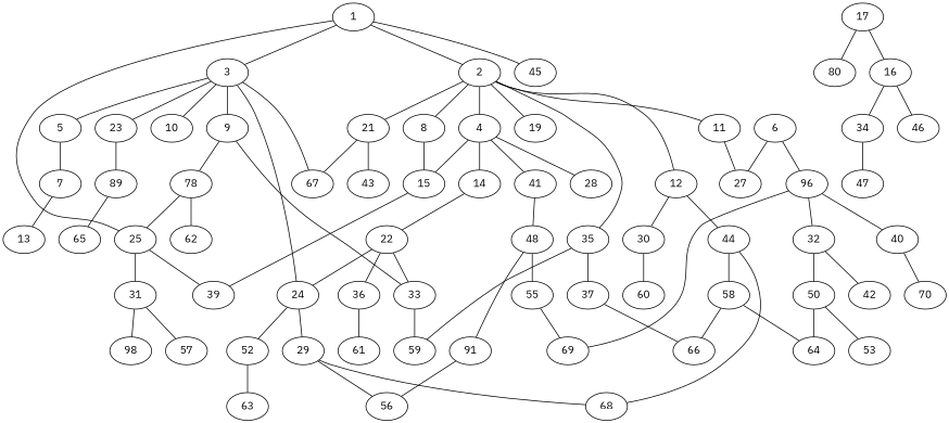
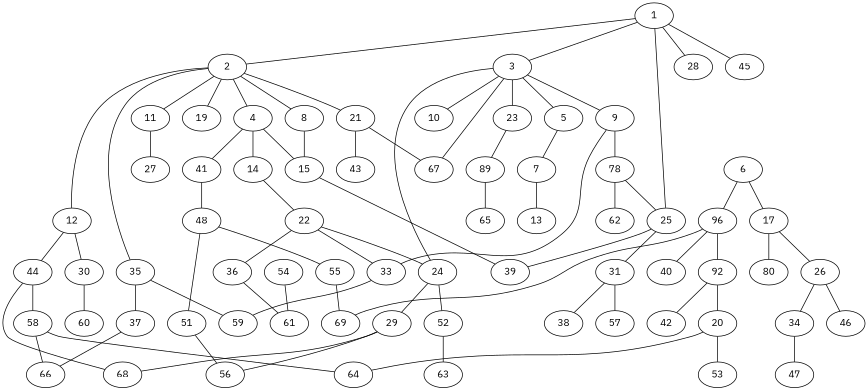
  graph {
    fontname="IBM Plex Sans"
    node [fontname="IBM Plex Sans"]
    edge [fontname="IBM Plex Sans"]
    1
    2
    3
    25
    28
    45
    4
    8
    11
    12
    19
    21
    35
    5
    9
    10
    23
    24
    67
    39
    31
    14
    15
    41
    27
    30
    44
    43
    59
    37
    7
    n32 [label=78]
    33
    n34 [label=89]
    29
    52
-   38 [label=98]
+   38
    57
    22
    48
+   54
    61
    60
    68
    58
    66
    n47 [label=96]
    6
    17
    13
    62
    65
    56
    63
    36
-   51 [label=91]
+   51
    55
-   32
+   32 [label=92]
    40
    69
    n61 [label=80]
-   26 [label=16]
+   26
    42
-   50
-   70
+   50 [label=20]
    34
    46
    64
    53
    47
    1 -- 2
    1 -- 3
    1 -- 25
-   4 -- 28
+   1 -- 28
    1 -- 45
    2 -- 4
    2 -- 8
    2 -- 11
    2 -- 12
    2 -- 19
    2 -- 21
    2 -- 35
    3 -- 5
    3 -- 9
    3 -- 10
    3 -- 23
    3 -- 24
    3 -- 67
    25 -- 39
    25 -- 31
    4 -- 14
    4 -- 15
    4 -- 41
    8 -- 15
    11 -- 27
    12 -- 30
    12 -- 44
    21 -- 67
    21 -- 43
    35 -- 59
    35 -- 37
    5 -- 7
    9 -- n32
    9 -- 33
    23 -- n34
    24 -- 29
    24 -- 52
    31 -- 38
    31 -- 57
    14 -- 22
    15 -- 39
    41 -- 48
    30 -- 60
    44 -- 68
    44 -- 58
    37 -- 66
    7 -- 13
    n32 -- 25
    n32 -- 62
    33 -- 59
    n34 -- 65
    29 -- 68
    29 -- 56
    52 -- 63
    22 -- 24
    22 -- 33
    22 -- 36
    48 -- 51
    48 -- 55
+   54 -- 61
    58 -- 66
    58 -- 64
    n47 -- 32
    n47 -- 40
    n47 -- 69
    6 -- n47
-   6 -- 27
+   6 -- 17
    17 -- n61
    17 -- 26
    36 -- 61
    51 -- 56
    55 -- 69
    32 -- 42
    32 -- 50
-   40 -- 70
    26 -- 34
    26 -- 46
    50 -- 64
    50 -- 53
    34 -- 47
  }
